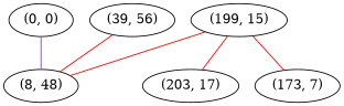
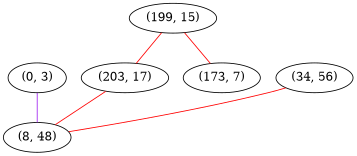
  graph {
    edge [color=red weight=1]
-   "(0, 0)"
+   "(0, 0)" [label="(0, 3)"]
    "(8, 48)"
    "(199, 15)"
    n4 [label="(203, 17)"]
    n5 [label="(173, 7)"]
-   "(34, 56)" [label="(39, 56)"]
+   "(34, 56)"
    "(0, 0)" -- "(8, 48)" [color=purple weight=4]
-   "(199, 15)" -- "(8, 48)"
+   n4 -- "(8, 48)"
    "(199, 15)" -- n4
    "(199, 15)" -- n5
    "(34, 56)" -- "(8, 48)"
  }
